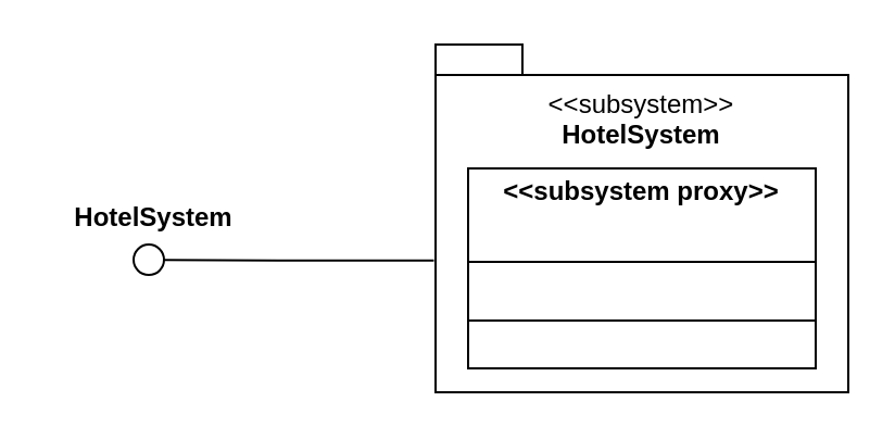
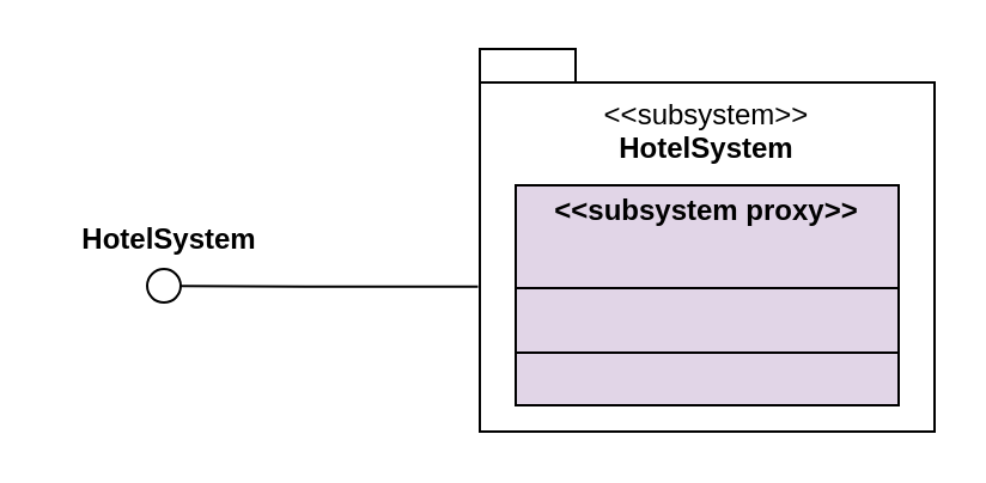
  <mxCell id="0" />
  <mxCell id="1" parent="0" />
  <mxCell id="2" style="edgeStyle=orthogonalEdgeStyle;rounded=0;orthogonalLoop=1;jettySize=auto;html=1;exitX=-0.004;exitY=0.621;exitDx=0;exitDy=0;exitPerimeter=0;endArrow=circle;endFill=0;" parent="1" source="3" edge="1"><mxGeometry relative="1" as="geometry"><mxPoint x="60" y="119" as="targetPoint" /></mxGeometry></mxCell>
  <mxCell id="3" value="&lt;span style=&quot;font-weight: normal;&quot;&gt;&amp;lt;&amp;lt;subsystem&amp;gt;&amp;gt;&lt;/span&gt;&lt;div&gt;HotelSystem&lt;/div&gt;&lt;div&gt;&lt;br&gt;&lt;/div&gt;&lt;div&gt;&lt;br&gt;&lt;/div&gt;&lt;div&gt;&lt;br&gt;&lt;/div&gt;&lt;div&gt;&lt;br&gt;&lt;/div&gt;&lt;div&gt;&lt;br&gt;&lt;/div&gt;&lt;div&gt;&lt;br&gt;&lt;/div&gt;&lt;div&gt;&lt;br&gt;&lt;/div&gt;" style="shape=folder;fontStyle=1;spacingTop=10;tabWidth=40;tabHeight=14;tabPosition=left;html=1;whiteSpace=wrap;" parent="1" vertex="1"><mxGeometry x="200" y="20" width="190" height="160" as="geometry" /></mxCell>
  <mxCell id="4" value="&lt;b&gt;HotelSystem&lt;/b&gt;" style="text;html=1;align=center;verticalAlign=middle;resizable=0;points=[];autosize=1;strokeColor=none;fillColor=none;" parent="1" vertex="1"><mxGeometry x="20" y="85" width="100" height="30" as="geometry" /></mxCell>
- <mxCell id="5" value="&lt;p style=&quot;margin:0px;margin-top:4px;text-align:center;&quot;&gt;&lt;b&gt;&amp;lt;&amp;lt;subsystem proxy&amp;gt;&amp;gt;&lt;/b&gt;&lt;/p&gt;&lt;p style=&quot;margin:0px;margin-top:4px;text-align:center;&quot;&gt;&lt;b&gt;&lt;br&gt;&lt;/b&gt;&lt;/p&gt;&lt;hr size=&quot;1&quot; style=&quot;border-style:solid;&quot;&gt;&lt;p style=&quot;margin:0px;margin-left:4px;&quot;&gt;&lt;br&gt;&lt;/p&gt;&lt;hr size=&quot;1&quot; style=&quot;border-style:solid;&quot;&gt;&lt;p style=&quot;margin:0px;margin-left:4px;&quot;&gt;&lt;br&gt;&lt;/p&gt;" style="verticalAlign=top;align=left;overflow=fill;html=1;whiteSpace=wrap;" parent="1" vertex="1"><mxGeometry x="215" y="77" width="160" height="92" as="geometry" /></mxCell>
+ <mxCell id="5" value="&lt;p style=&quot;margin:0px;margin-top:4px;text-align:center;&quot;&gt;&lt;b&gt;&amp;lt;&amp;lt;subsystem proxy&amp;gt;&amp;gt;&lt;/b&gt;&lt;/p&gt;&lt;p style=&quot;margin:0px;margin-top:4px;text-align:center;&quot;&gt;&lt;b&gt;&lt;br&gt;&lt;/b&gt;&lt;/p&gt;&lt;hr size=&quot;1&quot; style=&quot;border-style:solid;&quot;&gt;&lt;p style=&quot;margin:0px;margin-left:4px;&quot;&gt;&lt;br&gt;&lt;/p&gt;&lt;hr size=&quot;1&quot; style=&quot;border-style:solid;&quot;&gt;&lt;p style=&quot;margin:0px;margin-left:4px;&quot;&gt;&lt;br&gt;&lt;/p&gt;" style="verticalAlign=top;align=left;overflow=fill;html=1;whiteSpace=wrap;fillColor=#e1d5e7;" parent="1" vertex="1"><mxGeometry x="215" y="77" width="160" height="92" as="geometry" /></mxCell>
